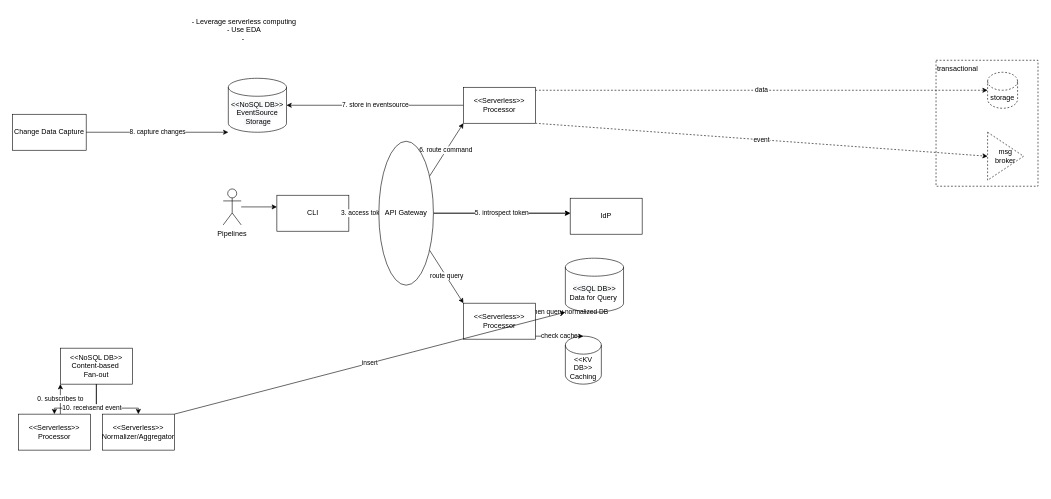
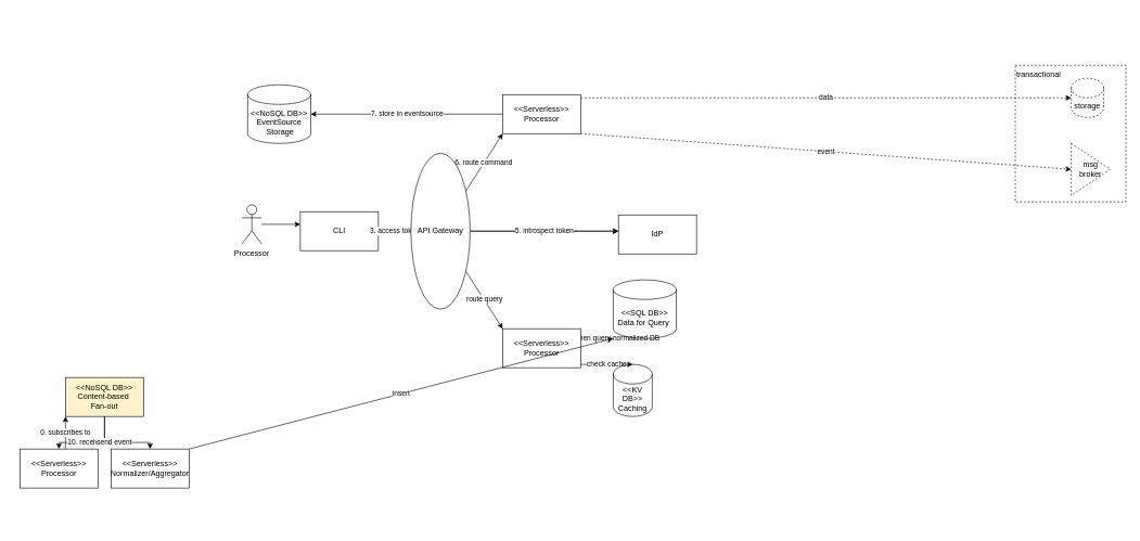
  <mxCell id="0" style=";html=1;" />
  <mxCell id="1" style=";html=1;" parent="0" />
  <mxCell id="2" style="edgeStyle=orthogonalEdgeStyle;rounded=0;html=1;endArrow=block;endFill=1;jettySize=auto;orthogonalLoop=1;strokeWidth=2;startArrow=none;startFill=0;" parent="1" edge="1"><mxGeometry relative="1" as="geometry"><Array as="points"><mxPoint x="1277" y="310" /><mxPoint x="257" y="310" /></Array><mxPoint x="1277" y="370" as="sourcePoint" /></mxGeometry></mxCell>
  <mxCell id="3" style="edgeStyle=orthogonalEdgeStyle;rounded=0;html=1;endArrow=block;endFill=1;jettySize=auto;orthogonalLoop=1;fontSize=12;strokeWidth=2;startArrow=none;startFill=0;" parent="1" edge="1"><mxGeometry relative="1" as="geometry"><Array as="points"><mxPoint x="1517" y="310" /><mxPoint x="257" y="310" /></Array><mxPoint x="1517" y="515" as="sourcePoint" /></mxGeometry></mxCell>
  <mxCell id="4" value="1. auth" style="edgeStyle=orthogonalEdgeStyle;rounded=0;orthogonalLoop=1;jettySize=auto;html=1;noEdgeStyle=1;orthogonal=1;" edge="1" parent="1" source="6" target="15"><mxGeometry relative="1" as="geometry" /></mxCell>
  <mxCell id="5" value="4. API request" style="edgeStyle=orthogonalEdgeStyle;rounded=0;orthogonalLoop=1;jettySize=auto;html=1;noEdgeStyle=1;orthogonal=1;" edge="1" parent="1" source="6" target="15"><mxGeometry relative="1" as="geometry" /></mxCell>
  <mxCell id="6" value="CLI" style="rounded=0;whiteSpace=wrap;html=1;" vertex="1" parent="1"><mxGeometry x="460.972" y="325" width="120" height="60" as="geometry" /></mxCell>
  <mxCell id="7" style="edgeStyle=orthogonalEdgeStyle;rounded=0;orthogonalLoop=1;jettySize=auto;html=1;noEdgeStyle=1;orthogonal=1;" edge="1" parent="1" source="8" target="6"><mxGeometry relative="1" as="geometry" /></mxCell>
- <mxCell id="8" value="Pipelines" style="shape=umlActor;verticalLabelPosition=bottom;verticalAlign=top;html=1;outlineConnect=0;" vertex="1" parent="1"><mxGeometry x="371.472" y="314.5" width="30" height="60" as="geometry" /></mxCell>
+ <mxCell id="8" value="Processor" style="shape=umlActor;verticalLabelPosition=bottom;verticalAlign=top;html=1;outlineConnect=0;" vertex="1" parent="1"><mxGeometry x="371.472" y="314.5" width="30" height="60" as="geometry" /></mxCell>
  <mxCell id="9" style="edgeStyle=orthogonalEdgeStyle;rounded=0;orthogonalLoop=1;jettySize=auto;html=1;exitX=0.5;exitY=1;exitDx=0;exitDy=0;noEdgeStyle=1;" edge="1" parent="1" source="6" target="6"><mxGeometry relative="1" as="geometry" /></mxCell>
  <mxCell id="10" value="6. route command&amp;nbsp;" style="edgeStyle=orthogonalEdgeStyle;rounded=0;orthogonalLoop=1;jettySize=auto;html=1;noEdgeStyle=1;orthogonal=1;" edge="1" parent="1" source="15" target="19"><mxGeometry relative="1" as="geometry" /></mxCell>
  <mxCell id="11" value="2. authz" style="edgeStyle=orthogonalEdgeStyle;rounded=0;orthogonalLoop=1;jettySize=auto;html=1;noEdgeStyle=1;orthogonal=1;" edge="1" parent="1" source="15" target="20"><mxGeometry relative="1" as="geometry" /></mxCell>
  <mxCell id="12" value="3. access token" style="edgeStyle=orthogonalEdgeStyle;rounded=0;orthogonalLoop=1;jettySize=auto;html=1;noEdgeStyle=1;orthogonal=1;" edge="1" parent="1" source="15" target="6"><mxGeometry relative="1" as="geometry" /></mxCell>
  <mxCell id="13" value="5. introspect token" style="edgeStyle=orthogonalEdgeStyle;rounded=0;orthogonalLoop=1;jettySize=auto;html=1;noEdgeStyle=1;orthogonal=1;" edge="1" parent="1" source="15" target="20"><mxGeometry relative="1" as="geometry" /></mxCell>
  <mxCell id="14" value="route query" style="edgeStyle=orthogonalEdgeStyle;rounded=0;orthogonalLoop=1;jettySize=auto;html=1;noEdgeStyle=1;orthogonal=1;" edge="1" parent="1" source="15" target="35"><mxGeometry relative="1" as="geometry" /></mxCell>
  <mxCell id="15" value="API Gateway" style="ellipse;whiteSpace=wrap;html=1;" vertex="1" parent="1"><mxGeometry x="630.972" y="235" width="91" height="240" as="geometry" /></mxCell>
  <mxCell id="16" value="7. store in eventsource" style="edgeStyle=orthogonalEdgeStyle;rounded=0;orthogonalLoop=1;jettySize=auto;html=1;noEdgeStyle=1;orthogonal=1;" edge="1" parent="1" source="19" target="36"><mxGeometry relative="1" as="geometry"><mxPoint x="893" y="186.25" as="targetPoint" /></mxGeometry></mxCell>
  <mxCell id="17" value="data" style="edgeStyle=orthogonalEdgeStyle;rounded=0;orthogonalLoop=1;jettySize=auto;html=1;entryX=0;entryY=0.5;entryDx=0;entryDy=0;entryPerimeter=0;dashed=1;noEdgeStyle=1;orthogonal=1;" edge="1" parent="1" source="19" target="31"><mxGeometry relative="1" as="geometry" /></mxCell>
  <mxCell id="18" value="event" style="edgeStyle=orthogonalEdgeStyle;rounded=0;orthogonalLoop=1;jettySize=auto;html=1;entryX=0;entryY=0.5;entryDx=0;entryDy=0;dashed=1;noEdgeStyle=1;orthogonal=1;" edge="1" parent="1" source="19" target="32"><mxGeometry relative="1" as="geometry" /></mxCell>
  <mxCell id="19" value="&amp;lt;&amp;lt;Serverless&amp;gt;&amp;gt;&lt;br&gt;Processor" style="whiteSpace=wrap;html=1;rounded=0;" vertex="1" parent="1"><mxGeometry x="771.972" y="145" width="120" height="60" as="geometry" /></mxCell>
  <mxCell id="20" value="IdP" style="whiteSpace=wrap;html=1;rounded=0;" vertex="1" parent="1"><mxGeometry x="950.002" y="330" width="120" height="60" as="geometry" /></mxCell>
  <mxCell id="21" value="10. receive event" style="edgeStyle=orthogonalEdgeStyle;rounded=0;orthogonalLoop=1;jettySize=auto;html=1;noEdgeStyle=1;orthogonal=1;" edge="1" parent="1" source="23" target="25"><mxGeometry relative="1" as="geometry"><Array as="points"><mxPoint x="160" y="635" /><mxPoint x="160" y="680" /><mxPoint x="90" y="680" /><mxPoint x="90" y="685" /></Array></mxGeometry></mxCell>
  <mxCell id="22" value="send event" style="edgeStyle=orthogonalEdgeStyle;rounded=0;orthogonalLoop=1;jettySize=auto;html=1;entryDx=0;entryDy=0;noEdgeStyle=1;orthogonal=1;" edge="1" parent="1" source="23" target="39"><mxGeometry relative="1" as="geometry"><Array as="points"><mxPoint x="160" y="635" /><mxPoint x="160" y="680" /><mxPoint x="230" y="680" /><mxPoint x="230" y="685" /></Array></mxGeometry></mxCell>
- <mxCell id="23" value="&amp;lt;&amp;lt;NoSQL DB&amp;gt;&amp;gt;&lt;br&gt;Content-based&amp;nbsp;&lt;br&gt;Fan-out" style="whiteSpace=wrap;html=1;rounded=0;" vertex="1" parent="1"><mxGeometry x="100" y="580" width="120" height="60" as="geometry" /></mxCell>
+ <mxCell id="23" value="&amp;lt;&amp;lt;NoSQL DB&amp;gt;&amp;gt;&lt;br&gt;Content-based&amp;nbsp;&lt;br&gt;Fan-out" style="whiteSpace=wrap;html=1;rounded=0;fillColor=#fff2cc;" vertex="1" parent="1"><mxGeometry x="100" y="580" width="120" height="60" as="geometry" /></mxCell>
  <mxCell id="24" value="0. subscribes to" style="edgeStyle=orthogonalEdgeStyle;rounded=0;orthogonalLoop=1;jettySize=auto;html=1;noEdgeStyle=1;orthogonal=1;" edge="1" parent="1" source="25" target="23"><mxGeometry relative="1" as="geometry"><mxPoint x="1740" y="322.38" as="sourcePoint" /><Array as="points" /></mxGeometry></mxCell>
  <mxCell id="25" value="&amp;lt;&amp;lt;Serverless&amp;gt;&amp;gt;&lt;br&gt;Processor" style="whiteSpace=wrap;html=1;rounded=0;" vertex="1" parent="1"><mxGeometry x="30" y="690" width="120" height="60" as="geometry" /></mxCell>
- <mxCell id="26" value="8. capture changes" style="edgeStyle=orthogonalEdgeStyle;rounded=0;orthogonalLoop=1;jettySize=auto;html=1;noEdgeStyle=1;orthogonal=1;" edge="1" parent="1" source="27" target="36"><mxGeometry relative="1" as="geometry"><mxPoint x="893" y="211.25" as="targetPoint" /></mxGeometry></mxCell>
- <mxCell id="27" value="Change Data Capture" style="whiteSpace=wrap;html=1;rounded=0;" vertex="1" parent="1"><mxGeometry x="20" y="190" width="123" height="60" as="geometry" /></mxCell>
- <mxCell id="28" value="- Leverage serverless computing&lt;br&gt;- Use EDA&lt;br&gt;-&amp;nbsp;" style="text;html=1;align=center;verticalAlign=middle;resizable=0;points=[];autosize=1;strokeColor=none;fillColor=none;" vertex="1" parent="1"><mxGeometry x="305.75" y="20" width="200" height="60" as="geometry" /></mxCell>
  <mxCell id="29" value="" style="group" vertex="1" connectable="0" parent="1"><mxGeometry x="1220" y="110" width="496" height="700" as="geometry" /></mxCell>
  <mxCell id="30" value="transactional" style="rounded=0;whiteSpace=wrap;html=1;dashed=1;gradientColor=default;fillColor=none;verticalAlign=top;align=left;" vertex="1" parent="29"><mxGeometry x="340" y="-10" width="170" height="210" as="geometry" /></mxCell>
  <mxCell id="31" value="storage" style="shape=cylinder3;whiteSpace=wrap;html=1;boundedLbl=1;backgroundOutline=1;size=15;dashed=1;" vertex="1" parent="29"><mxGeometry x="425.972" y="10" width="50" height="60" as="geometry" /></mxCell>
  <mxCell id="32" value="msg&lt;br&gt;broker" style="triangle;whiteSpace=wrap;html=1;dashed=1;" vertex="1" parent="29"><mxGeometry x="425.972" y="110" width="60" height="80" as="geometry" /></mxCell>
  <mxCell id="33" value="not in cache, then query normalized DB" style="edgeStyle=orthogonalEdgeStyle;rounded=0;orthogonalLoop=1;jettySize=auto;html=1;noEdgeStyle=1;orthogonal=1;" edge="1" parent="1" source="35" target="37"><mxGeometry relative="1" as="geometry" /></mxCell>
  <mxCell id="34" value="check cache" style="edgeStyle=orthogonalEdgeStyle;rounded=0;orthogonalLoop=1;jettySize=auto;html=1;entryX=0.5;entryY=0;entryDx=0;entryDy=0;entryPerimeter=0;noEdgeStyle=1;orthogonal=1;" edge="1" parent="1" source="35" target="40"><mxGeometry relative="1" as="geometry" /></mxCell>
  <mxCell id="35" value="&amp;lt;&amp;lt;Serverless&amp;gt;&amp;gt;&lt;br&gt;Processor" style="whiteSpace=wrap;html=1;rounded=0;" vertex="1" parent="1"><mxGeometry x="771.972" y="505" width="120" height="60" as="geometry" /></mxCell>
  <mxCell id="36" value="&lt;meta charset=&quot;utf-8&quot;&gt;&lt;span style=&quot;color: rgb(0, 0, 0); font-family: Helvetica; font-size: 12px; font-style: normal; font-variant-ligatures: normal; font-variant-caps: normal; font-weight: 400; letter-spacing: normal; orphans: 2; text-align: center; text-indent: 0px; text-transform: none; widows: 2; word-spacing: 0px; -webkit-text-stroke-width: 0px; background-color: rgb(248, 249, 250); text-decoration-thickness: initial; text-decoration-style: initial; text-decoration-color: initial; float: none; display: inline !important;&quot;&gt;&amp;lt;&amp;lt;NoSQL DB&amp;gt;&amp;gt;&lt;/span&gt;&lt;br style=&quot;color: rgb(0, 0, 0); font-family: Helvetica; font-size: 12px; font-style: normal; font-variant-ligatures: normal; font-variant-caps: normal; font-weight: 400; letter-spacing: normal; orphans: 2; text-align: center; text-indent: 0px; text-transform: none; widows: 2; word-spacing: 0px; -webkit-text-stroke-width: 0px; background-color: rgb(248, 249, 250); text-decoration-thickness: initial; text-decoration-style: initial; text-decoration-color: initial;&quot;&gt;&lt;span style=&quot;color: rgb(0, 0, 0); font-family: Helvetica; font-size: 12px; font-style: normal; font-variant-ligatures: normal; font-variant-caps: normal; font-weight: 400; letter-spacing: normal; orphans: 2; text-align: center; text-indent: 0px; text-transform: none; widows: 2; word-spacing: 0px; -webkit-text-stroke-width: 0px; background-color: rgb(248, 249, 250); text-decoration-thickness: initial; text-decoration-style: initial; text-decoration-color: initial; float: none; display: inline !important;&quot;&gt;EventSource&lt;/span&gt;&lt;br style=&quot;color: rgb(0, 0, 0); font-family: Helvetica; font-size: 12px; font-style: normal; font-variant-ligatures: normal; font-variant-caps: normal; font-weight: 400; letter-spacing: normal; orphans: 2; text-align: center; text-indent: 0px; text-transform: none; widows: 2; word-spacing: 0px; -webkit-text-stroke-width: 0px; background-color: rgb(248, 249, 250); text-decoration-thickness: initial; text-decoration-style: initial; text-decoration-color: initial;&quot;&gt;&lt;span style=&quot;color: rgb(0, 0, 0); font-family: Helvetica; font-size: 12px; font-style: normal; font-variant-ligatures: normal; font-variant-caps: normal; font-weight: 400; letter-spacing: normal; orphans: 2; text-align: center; text-indent: 0px; text-transform: none; widows: 2; word-spacing: 0px; -webkit-text-stroke-width: 0px; background-color: rgb(248, 249, 250); text-decoration-thickness: initial; text-decoration-style: initial; text-decoration-color: initial; float: none; display: inline !important;&quot;&gt;&amp;nbsp;Storage&lt;/span&gt;" style="shape=cylinder3;whiteSpace=wrap;html=1;boundedLbl=1;backgroundOutline=1;size=15;fillColor=none;gradientColor=default;" vertex="1" parent="1"><mxGeometry x="380.002" y="130" width="97" height="90" as="geometry" /></mxCell>
  <mxCell id="37" value="&lt;span style=&quot;color: rgb(0, 0, 0); font-family: Helvetica; font-size: 12px; font-style: normal; font-variant-ligatures: normal; font-variant-caps: normal; font-weight: 400; letter-spacing: normal; orphans: 2; text-align: center; text-indent: 0px; text-transform: none; widows: 2; word-spacing: 0px; -webkit-text-stroke-width: 0px; background-color: rgb(248, 249, 250); text-decoration-thickness: initial; text-decoration-style: initial; text-decoration-color: initial; float: none; display: inline !important;&quot;&gt;&amp;lt;&amp;lt;SQL DB&amp;gt;&amp;gt;&lt;/span&gt;&lt;br style=&quot;color: rgb(0, 0, 0); font-family: Helvetica; font-size: 12px; font-style: normal; font-variant-ligatures: normal; font-variant-caps: normal; font-weight: 400; letter-spacing: normal; orphans: 2; text-align: center; text-indent: 0px; text-transform: none; widows: 2; word-spacing: 0px; -webkit-text-stroke-width: 0px; background-color: rgb(248, 249, 250); text-decoration-thickness: initial; text-decoration-style: initial; text-decoration-color: initial;&quot;&gt;Data for Query&amp;nbsp;" style="shape=cylinder3;whiteSpace=wrap;html=1;boundedLbl=1;backgroundOutline=1;size=15;fillColor=none;gradientColor=default;" vertex="1" parent="1"><mxGeometry x="941.972" y="430" width="97" height="90" as="geometry" /></mxCell>
  <mxCell id="38" value="insert" style="edgeStyle=orthogonalEdgeStyle;rounded=0;orthogonalLoop=1;jettySize=auto;html=1;noEdgeStyle=1;orthogonal=1;" edge="1" parent="1" source="39" target="37"><mxGeometry relative="1" as="geometry" /></mxCell>
  <mxCell id="39" value="&amp;lt;&amp;lt;Serverless&amp;gt;&amp;gt;&lt;br&gt;Normalizer/Aggregator" style="whiteSpace=wrap;html=1;rounded=0;" vertex="1" parent="1"><mxGeometry x="170" y="690" width="120" height="60" as="geometry" /></mxCell>
  <mxCell id="40" value="&amp;lt;&amp;lt;KV DB&amp;gt;&amp;gt;&lt;br&gt;Caching" style="shape=cylinder3;whiteSpace=wrap;html=1;boundedLbl=1;backgroundOutline=1;size=15;fillColor=none;gradientColor=default;" vertex="1" parent="1"><mxGeometry x="941.972" y="560" width="60" height="80" as="geometry" /></mxCell>
